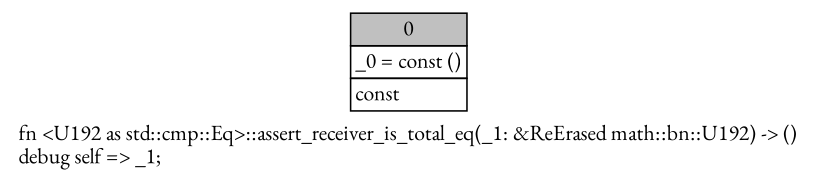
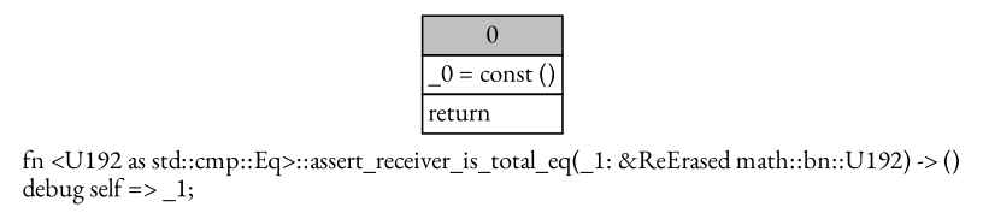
  digraph {
    fontname="EB Garamond"
    label=<fn &lt;U192 as std::cmp::Eq&gt;::assert_receiver_is_total_eq(_1: &amp;ReErased math::bn::U192) -&gt; ()<br align="left"/>debug self =&gt; _1;<br align="left"/>>
-   n1 [fontname="EB Garamond" label=<<table border="0" cellborder="1" cellspacing="0"><tr><td bgcolor="gray" align="center" colspan="1">0</td></tr><tr><td align="left" balign="left">_0 = const ()<br/></td></tr><tr><td align="left">const</td></tr></table>> shape=none]
+   n1 [fontname="EB Garamond" label=<<table border="0" cellborder="1" cellspacing="0"><tr><td bgcolor="gray" align="center" colspan="1">0</td></tr><tr><td align="left" balign="left">_0 = const ()<br/></td></tr><tr><td align="left">return</td></tr></table>> shape=none]
  }
